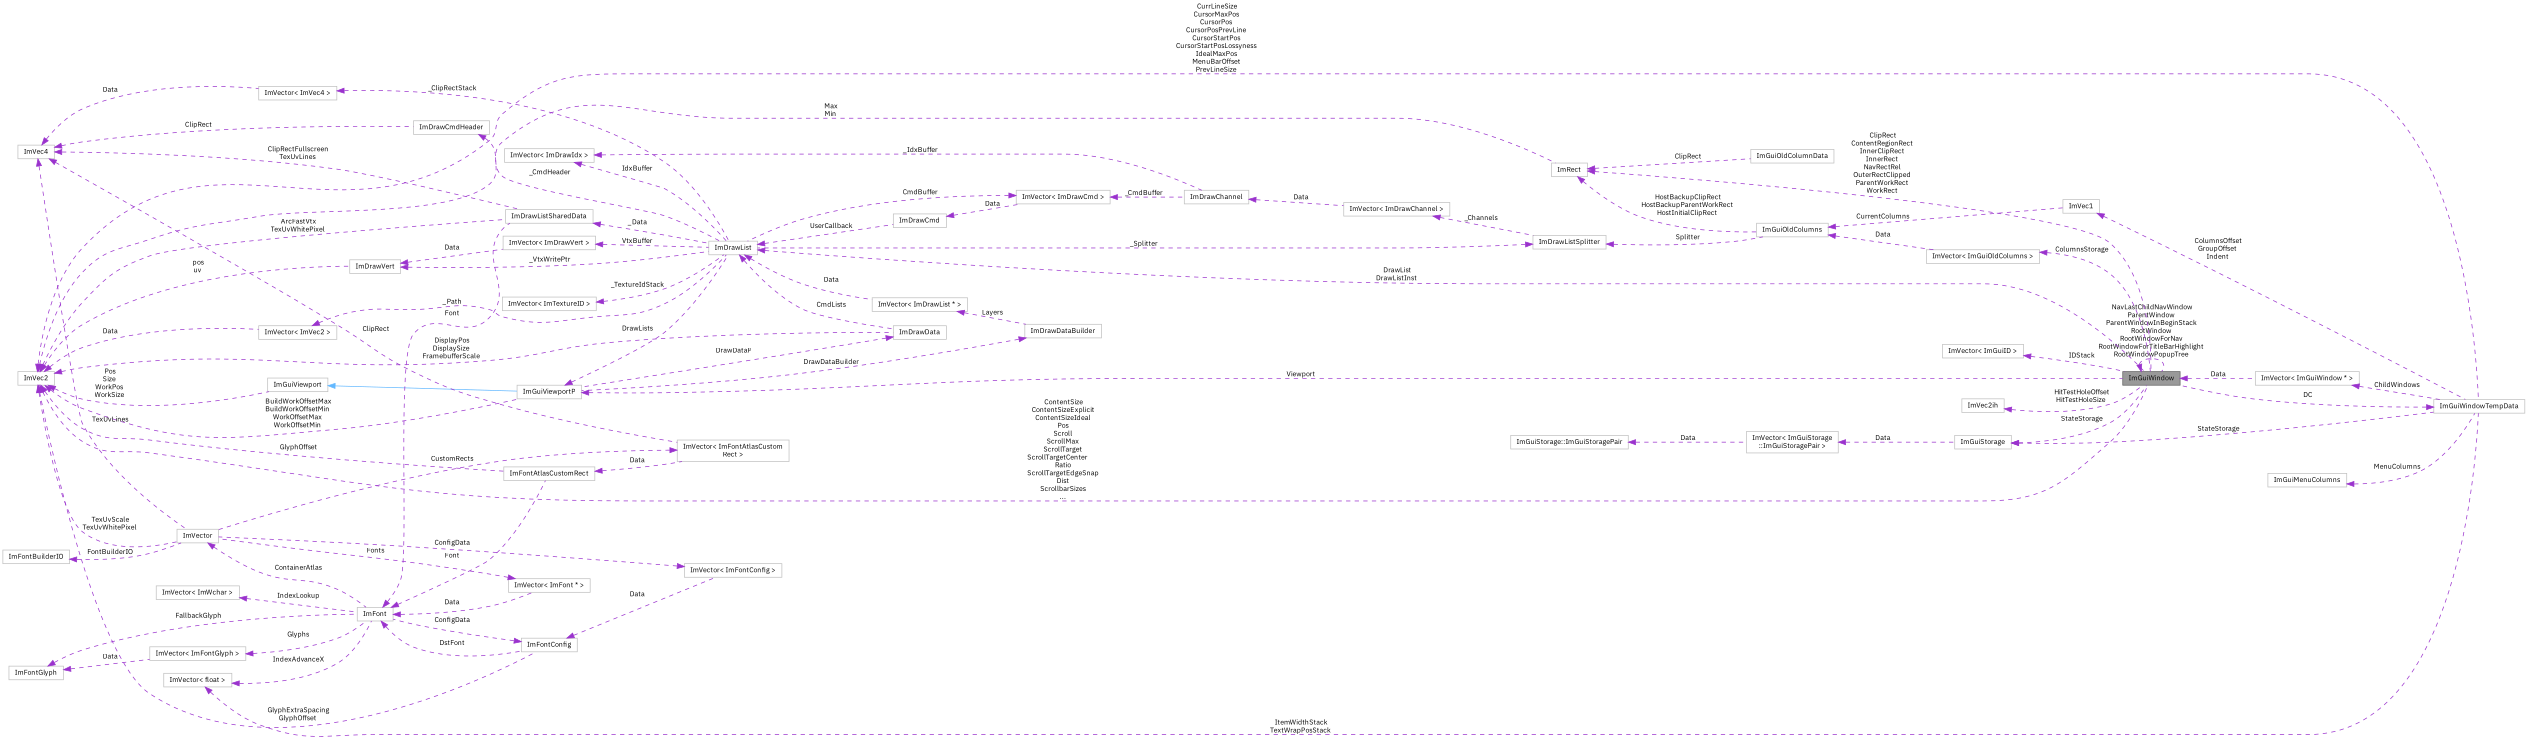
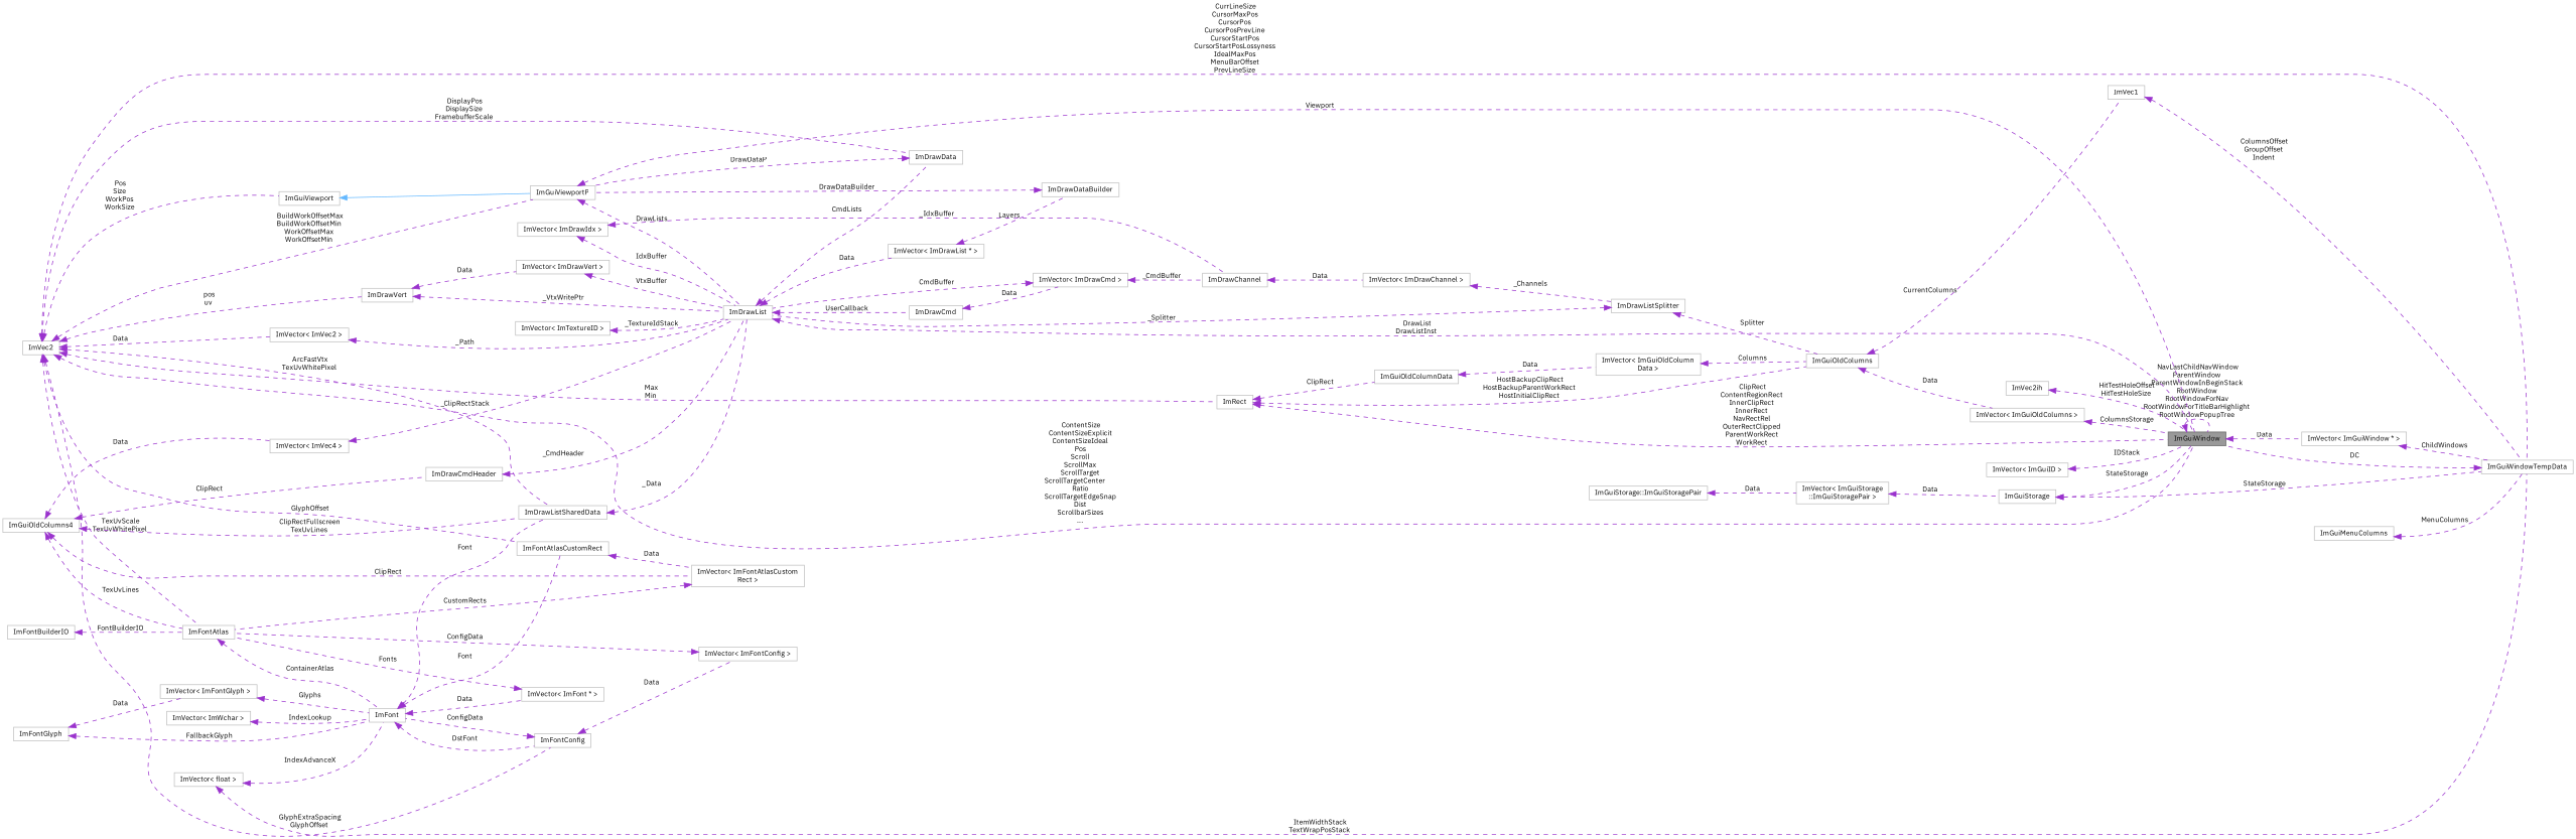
  digraph {
    fontname="IBM Plex Sans"
    rankdir=LR
    node [color=grey75 fillcolor=white fontname="IBM Plex Sans" fontsize=10 shape=box style=filled]
    edge [color=darkorchid3 dir=back fontname="IBM Plex Sans" fontsize=10 labelfontname=Helvetica labelfontsize=10 style=dashed]
    n1 [color=gray40 fillcolor=grey60 fontcolor=black height=0.2 label=ImGuiWindow width=0.4]
    n2 [height=0.2 label="ImVector\< ImGuiWindow * \>" width=0.4]
    n3 [height=0.2 label=ImGuiWindowTempData width=0.4]
    n4 [height=0.2 label=ImGuiViewportP width=0.4]
    n5 [height=0.2 label=ImDrawList width=0.4]
    n6 [height=0.2 label=ImGuiViewport width=0.4]
    n7 [height=0.2 label=ImVec2 width=0.4]
    n8 [height=0.2 label=ImDrawVert width=0.4]
    n9 [height=0.2 label=ImDrawListSharedData width=0.4]
-   n10 [height=0.2 label=ImVector width=0.4]
+   n10 [height=0.2 label=ImFontAtlas width=0.4]
    n11 [height=0.2 label=ImFontAtlasCustomRect width=0.4]
    n12 [height=0.2 label=ImFontConfig width=0.4]
    n13 [height=0.2 label="ImVector\< ImVec2 \>" width=0.4]
    n14 [height=0.2 label=ImDrawData width=0.4]
    n15 [height=0.2 label=ImRect width=0.4]
    n16 [height=0.2 label="ImVector\< ImDrawVert \>" width=0.4]
    n17 [height=0.2 label=ImFont width=0.4]
    n18 [height=0.2 label="ImVector\< ImFontAtlasCustom\lRect \>" width=0.4]
    n19 [height=0.2 label="ImVector\< ImFontConfig \>" width=0.4]
    n20 [height=0.2 label=ImGuiOldColumns width=0.4]
    n21 [height=0.2 label=ImGuiOldColumnData width=0.4]
    n22 [height=0.2 label=ImDrawCmd width=0.4]
    n23 [height=0.2 label="ImVector\< ImDrawList * \>" width=0.4]
    n24 [height=0.2 label="ImVector\< ImDrawCmd \>" width=0.4]
    n25 [height=0.2 label=ImDrawDataBuilder width=0.4]
    n26 [height=0.2 label=ImDrawChannel width=0.4]
    n27 [height=0.2 label="ImVector\< ImDrawChannel \>" width=0.4]
-   n28 [height=0.2 label=ImVec4 width=0.4]
+   n28 [height=0.2 label=ImGuiOldColumns4 width=0.4]
    n29 [height=0.2 label="ImVector\< ImVec4 \>" width=0.4]
    n30 [height=0.2 label=ImDrawCmdHeader width=0.4]
    n31 [height=0.2 label="ImVector\< ImDrawIdx \>" width=0.4]
    n32 [height=0.2 label="ImVector\< ImFont * \>" width=0.4]
    n33 [height=0.2 label="ImVector\< float \>" width=0.4]
    n34 [height=0.2 label="ImVector\< ImWchar \>" width=0.4]
    n35 [height=0.2 label="ImVector\< ImFontGlyph \>" width=0.4]
    n36 [height=0.2 label=ImFontGlyph width=0.4]
    n37 [height=0.2 label=ImFontBuilderIO width=0.4]
    n38 [height=0.2 label="ImVector\< ImTextureID \>" width=0.4]
    n39 [height=0.2 label=ImDrawListSplitter width=0.4]
    n40 [height=0.2 label=ImVec1 width=0.4]
    n41 [height=0.2 label="ImVector\< ImGuiOldColumns \>" width=0.4]
    n42 [height=0.2 label="ImVector\< ImGuiID \>" width=0.4]
    n43 [height=0.2 label=ImGuiMenuColumns width=0.4]
    n44 [height=0.2 label=ImGuiStorage width=0.4]
    n45 [height=0.2 label="ImVector\< ImGuiStorage\l::ImGuiStoragePair \>" width=0.4]
    n46 [height=0.2 label="ImGuiStorage::ImGuiStoragePair" width=0.4]
+   n47 [height=0.2 label="ImVector\< ImGuiOldColumn\lData \>" width=0.4]
    n48 [height=0.2 label=ImVec2ih width=0.4]
    n1 -> n1 [label=" NavLastChildNavWindow\nParentWindow\nParentWindowInBeginStack\nRootWindow\nRootWindowForNav\nRootWindowForTitleBarHighlight\nRootWindowPopupTree"]
    n1 -> n2 [label=" Data"]
    n2 -> n3 [label=" ChildWindows"]
    n3 -> n1 [label=" DC"]
    n4 -> n1 [label=" Viewport"]
    n4 -> n5 [label=" DrawLists"]
    n5 -> n1 [label=" DrawList\nDrawListInst"]
    n5 -> n14 [label=" CmdLists"]
    n5 -> n22 [label=" UserCallback"]
    n5 -> n23 [label=" Data"]
    n6 -> n4 [color=steelblue1 style=solid]
    n7 -> n1 [label=" ContentSize\nContentSizeExplicit\nContentSizeIdeal\nPos\nScroll\nScrollMax\nScrollTarget\nScrollTargetCenter\lRatio\nScrollTargetEdgeSnap\lDist\nScrollbarSizes\n..."]
    n7 -> n3 [label=" CurrLineSize\nCursorMaxPos\nCursorPos\nCursorPosPrevLine\nCursorStartPos\nCursorStartPosLossyness\nIdealMaxPos\nMenuBarOffset\nPrevLineSize"]
    n7 -> n4 [label=" BuildWorkOffsetMax\nBuildWorkOffsetMin\nWorkOffsetMax\nWorkOffsetMin"]
    n7 -> n6 [label=" Pos\nSize\nWorkPos\nWorkSize"]
    n7 -> n8 [label=" pos\nuv"]
    n7 -> n9 [label=" ArcFastVtx\nTexUvWhitePixel"]
    n7 -> n10 [label=" TexUvScale\nTexUvWhitePixel"]
    n7 -> n11 [label=" GlyphOffset"]
    n7 -> n12 [label=" GlyphExtraSpacing\nGlyphOffset"]
    n7 -> n13 [label=" Data"]
    n7 -> n14 [label=" DisplayPos\nDisplaySize\nFramebufferScale"]
    n7 -> n15 [label=" Max\nMin"]
    n8 -> n5 [label=" _VtxWritePtr"]
    n8 -> n16 [label=" Data"]
    n9 -> n5 [label=" _Data"]
    n10 -> n17 [label=" ContainerAtlas"]
    n11 -> n18 [label=" Data"]
    n12 -> n17 [label=" ConfigData"]
    n12 -> n19 [label=" Data"]
    n13 -> n5 [label=" _Path"]
    n14 -> n4 [label=" DrawDataP"]
    n15 -> n1 [label=" ClipRect\nContentRegionRect\nInnerClipRect\nInnerRect\nNavRectRel\nOuterRectClipped\nParentWorkRect\nWorkRect"]
    n15 -> n20 [label=" HostBackupClipRect\nHostBackupParentWorkRect\nHostInitialClipRect"]
    n15 -> n21 [label=" ClipRect"]
    n16 -> n5 [label=" VtxBuffer"]
    n17 -> n9 [label=" Font"]
    n17 -> n11 [label=" Font"]
    n17 -> n12 [label=" DstFont"]
    n17 -> n32 [label=" Data"]
    n18 -> n10 [label=" CustomRects"]
    n19 -> n10 [label=" ConfigData"]
    n20 -> n40 [label=" CurrentColumns"]
    n20 -> n41 [label=" Data"]
+   n21 -> n47 [label=" Data"]
    n22 -> n24 [label=" Data"]
    n23 -> n25 [label=" Layers"]
    n24 -> n5 [label=" CmdBuffer"]
    n24 -> n26 [label=" _CmdBuffer"]
    n25 -> n4 [label=" DrawDataBuilder"]
    n26 -> n27 [label=" Data"]
    n27 -> n39 [label=" _Channels"]
    n28 -> n9 [label=" ClipRectFullscreen\nTexUvLines"]
    n28 -> n10 [label=" TexUvLines"]
    n28 -> n18 [label=" ClipRect"]
    n28 -> n29 [label=" Data"]
    n28 -> n30 [label=" ClipRect"]
    n29 -> n5 [label=" _ClipRectStack"]
    n30 -> n5 [label=" _CmdHeader"]
    n31 -> n5 [label=" IdxBuffer"]
    n31 -> n26 [label=" _IdxBuffer"]
    n32 -> n10 [label=" Fonts"]
    n33 -> n3 [label=" ItemWidthStack\nTextWrapPosStack"]
    n33 -> n17 [label=" IndexAdvanceX"]
    n34 -> n17 [label=" IndexLookup"]
    n35 -> n17 [label=" Glyphs"]
    n36 -> n17 [label=" FallbackGlyph"]
    n36 -> n35 [label=" Data"]
    n37 -> n10 [label=" FontBuilderIO"]
    n38 -> n5 [label=" _TextureIdStack"]
    n39 -> n5 [label=" _Splitter"]
    n39 -> n20 [label=" Splitter"]
    n40 -> n3 [label=" ColumnsOffset\nGroupOffset\nIndent"]
    n41 -> n1 [label=" ColumnsStorage"]
    n42 -> n1 [label=" IDStack"]
    n43 -> n3 [label=" MenuColumns"]
    n44 -> n1 [label=" StateStorage"]
    n44 -> n3 [label=" StateStorage"]
    n45 -> n44 [label=" Data"]
    n46 -> n45 [label=" Data"]
+   n47 -> n20 [label=" Columns"]
    n48 -> n1 [label=" HitTestHoleOffset\nHitTestHoleSize"]
  }
